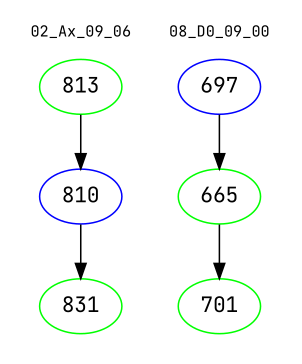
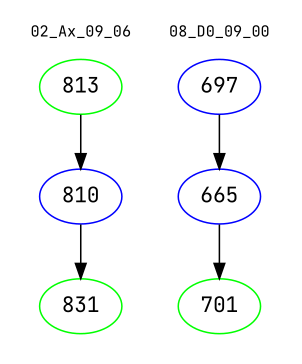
  digraph {
    fontname="JetBrains Mono"
    node [color=green fontname="JetBrains Mono"]
    edge [color=black fontname="JetBrains Mono"]
    n1 [label=813]
    n2 [color=blue label=810]
    n3 [label=831]
    n4 [color=blue label=697]
-   n5 [label=665]
+   n5 [color=blue label=665]
    n6 [label=701]
    subgraph cluster_1 {
      color=white
      fontsize=10
      label="02_Ax_09_06"
      n1
      n2
      n3
    }
    subgraph cluster_2 {
      color=white
      fontsize=10
      label="08_D0_09_00"
      n4
      n5
      n6
    }
    n1 -> n2
    n2 -> n3
    n4 -> n5
    n5 -> n6
  }
